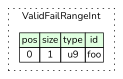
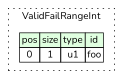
  digraph {
    rankdir=LR
    fontname=Nunito
-   n1 [label=<<TABLE BORDER="0" CELLBORDER="1" CELLSPACING="0"> 			<TR><TD BGCOLOR="#E0FFE0">pos</TD><TD BGCOLOR="#E0FFE0">size</TD><TD BGCOLOR="#E0FFE0">type</TD><TD BGCOLOR="#E0FFE0">id</TD></TR> 			<TR><TD PORT="foo_pos">0</TD><TD PORT="foo_size">1</TD><TD>u9</TD><TD PORT="foo_type">foo</TD></TR> 		</TABLE>> shape=plaintext fontname=Nunito]
+   n1 [label=<<TABLE BORDER="0" CELLBORDER="1" CELLSPACING="0"> 			<TR><TD BGCOLOR="#E0FFE0">pos</TD><TD BGCOLOR="#E0FFE0">size</TD><TD BGCOLOR="#E0FFE0">type</TD><TD BGCOLOR="#E0FFE0">id</TD></TR> 			<TR><TD PORT="foo_pos">0</TD><TD PORT="foo_size">1</TD><TD>u1</TD><TD PORT="foo_type">foo</TD></TR> 		</TABLE>> shape=plaintext fontname=Nunito]
    subgraph cluster_1 {
      label=ValidFailRangeInt
      style=dotted
      n1
    }
  }
